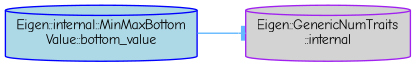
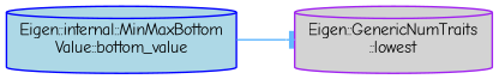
  digraph {
    rankdir=LR
    fontname="Comic Neue"
    node [fontname="Comic Neue" fontsize=10 shape=cylinder style=filled]
    n1 [color=blue fillcolor=lightblue fontcolor=black height=0.2 label="Eigen::internal::MinMaxBottom\lValue::bottom_value" width=0.4]
-   n2 [color=purple fillcolor=lightgrey height=0.2 label="Eigen::GenericNumTraits\l::internal" width=0.4]
+   n2 [color=purple fillcolor=lightgrey height=0.2 label="Eigen::GenericNumTraits\l::lowest" width=0.4]
    n1 -> n2 [color=steelblue1 fontname="Comic Neue" fontsize=10 labelfontname=Helvetica labelfontsize=10 style=solid arrowhead=tee]
  }
